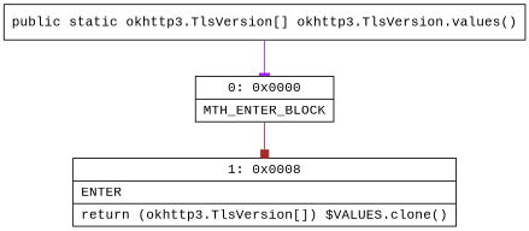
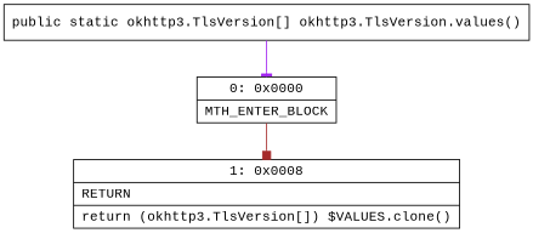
  digraph {
    fontname="Liberation Mono"
    node [shape=record fontname="Liberation Mono"]
    edge [fontname="Liberation Mono"]
    n1 [label="{0\:\ 0x0000|MTH_ENTER_BLOCK\l}"]
-   n2 [label="{1\:\ 0x0008|ENTER\l|return (okhttp3.TlsVersion[]) $VALUES.clone()\l}"]
+   n2 [label="{1\:\ 0x0008|RETURN\l|return (okhttp3.TlsVersion[]) $VALUES.clone()\l}"]
    n3 [label="{public static okhttp3.TlsVersion[] okhttp3.TlsVersion.values() }"]
    n1 -> n2 [color=brown arrowhead=box]
    n3 -> n1 [color=purple arrowhead=tee]
  }
